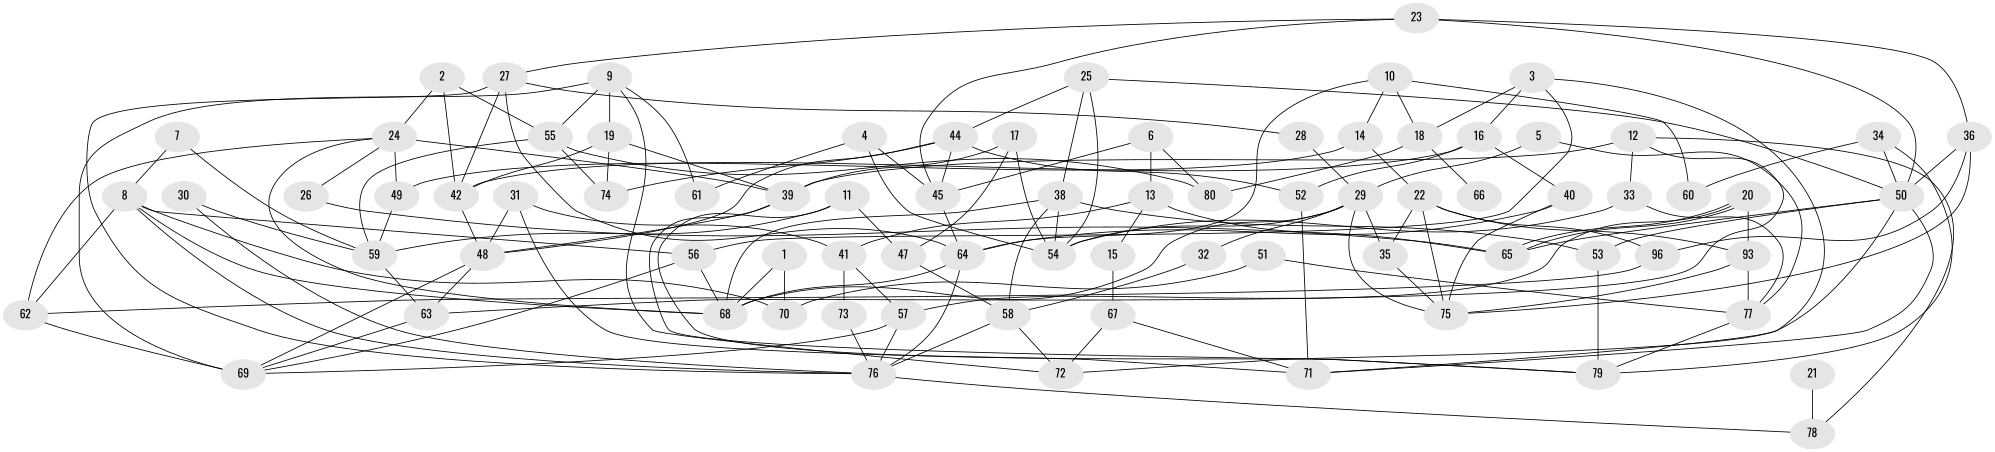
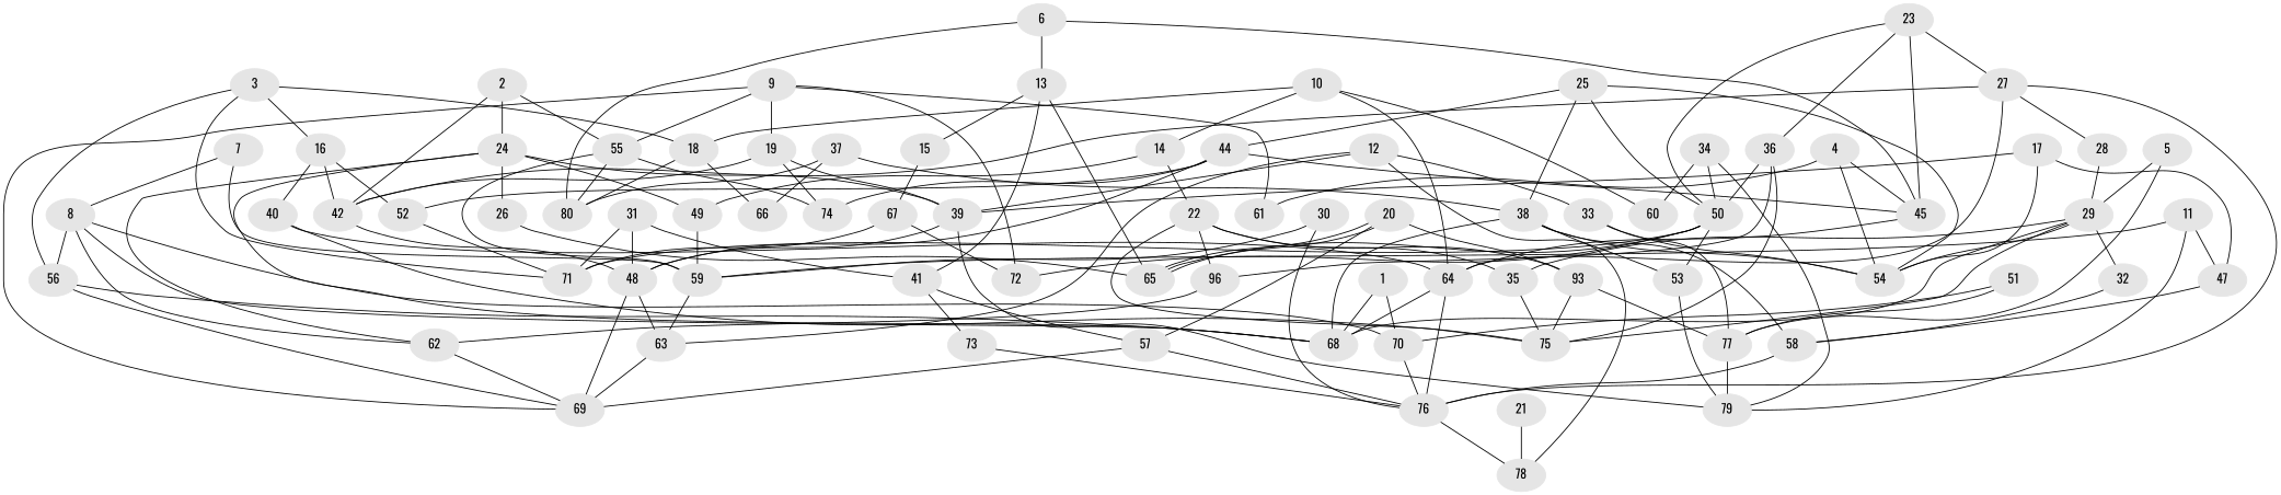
  graph {
    fontname=Oswald
    node [color=gray90 fontname=Oswald style=filled]
    edge [fontname=Oswald]
    1
    68
    70
    76
    2
    24
    42
    55
    62
    39
    49
    26
    48
    80
    59
    74
    3
    16
    18
    56
    71
    40
    52
    66
    69
    4
    45
    54
    61
    64
    5
    29
    77
    35
    75
    32
    79
    6
    13
    15
    41
    65
    7
    8
    63
    9
    19
    72
    10
    14
    60
    22
    11
    47
    58
    12
    33
    78
    67
    57
    73
    n62 [label=93]
    n63 [label=96]
    17
    20
    21
    23
    27
    36
    50
    28
    53
    25
    38
    44
    30
    31
    34
+   37
    51
    1 -- 68
    1 -- 70
-   8 -- 76
+   70 -- 76
    76 -- 78
    2 -- 24
    2 -- 42
    2 -- 55
    24 -- 68
    24 -- 62
    24 -- 39
    24 -- 49
    24 -- 26
    42 -- 48
    55 -- 80
    55 -- 59
    55 -- 74
    62 -- 69
    39 -- 48
    39 -- 79
    49 -- 59
    26 -- 65
    48 -- 69
    48 -- 63
    59 -- 63
    3 -- 16
    3 -- 18
    3 -- 56
    3 -- 71
    16 -- 42
    16 -- 40
    16 -- 52
    18 -- 80
    18 -- 66
    56 -- 68
    56 -- 69
    40 -- 64
    40 -- 75
    52 -- 71
    4 -- 45
    4 -- 54
    4 -- 61
    45 -- 64
    64 -- 68
    64 -- 76
    5 -- 29
    5 -- 77
    29 -- 68
    29 -- 54
    29 -- 35
    29 -- 75
    29 -- 32
    77 -- 79
    35 -- 75
    32 -- 58
    6 -- 80
    6 -- 45
    6 -- 13
    13 -- 15
    13 -- 41
    13 -- 65
    15 -- 67
    41 -- 57
    41 -- 73
    7 -- 59
    7 -- 8
    8 -- 68
    8 -- 70
    8 -- 62
    8 -- 56
    63 -- 69
    9 -- 55
    9 -- 69
    9 -- 61
    9 -- 19
    9 -- 72
    19 -- 42
    19 -- 39
    19 -- 74
    10 -- 18
    10 -- 64
    10 -- 14
    10 -- 60
    14 -- 49
    14 -- 22
    22 -- 35
    22 -- 75
    22 -- n62
    22 -- n63
    11 -- 59
    11 -- 79
    11 -- 47
    47 -- 58
    58 -- 76
-   58 -- 72
    12 -- 39
    12 -- 63
    12 -- 33
    12 -- 78
    33 -- 54
    33 -- 77
    67 -- 71
    67 -- 72
    57 -- 76
    57 -- 69
    73 -- 76
    n62 -- 77
    n62 -- 75
    n63 -- 62
    17 -- 39
    17 -- 54
    17 -- 47
    20 -- 65
    20 -- 65
    20 -- 57
    20 -- n62
    21 -- 78
    23 -- 45
    23 -- 27
    23 -- 36
    23 -- 50
    27 -- 76
    27 -- 42
    27 -- 64
    27 -- 28
    36 -- 75
    36 -- n63
    36 -- 50
    50 -- 71
    50 -- 65
    50 -- 72
    50 -- 53
    28 -- 29
    53 -- 79
    25 -- 54
    25 -- 50
    25 -- 38
    25 -- 44
    38 -- 68
    38 -- 54
    38 -- 58
    38 -- 53
    44 -- 48
    44 -- 74
    44 -- 52
    44 -- 45
    30 -- 76
    30 -- 59
    31 -- 48
    31 -- 71
    31 -- 41
    34 -- 79
    34 -- 60
    34 -- 50
+   37 -- 80
+   37 -- 66
+   37 -- 38
    51 -- 70
    51 -- 77
  }
